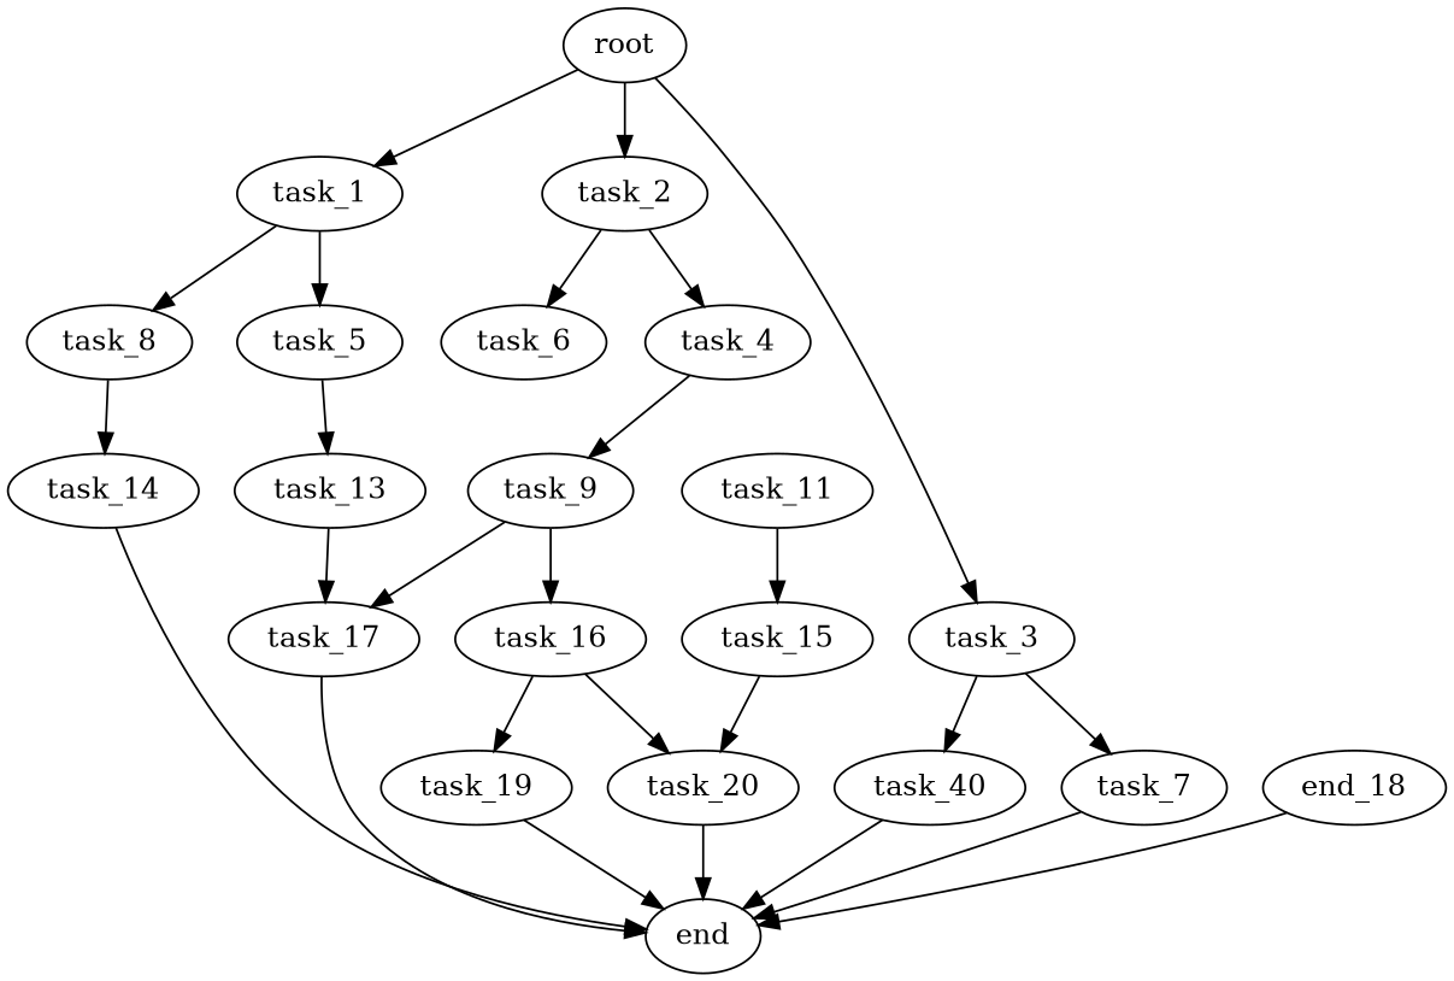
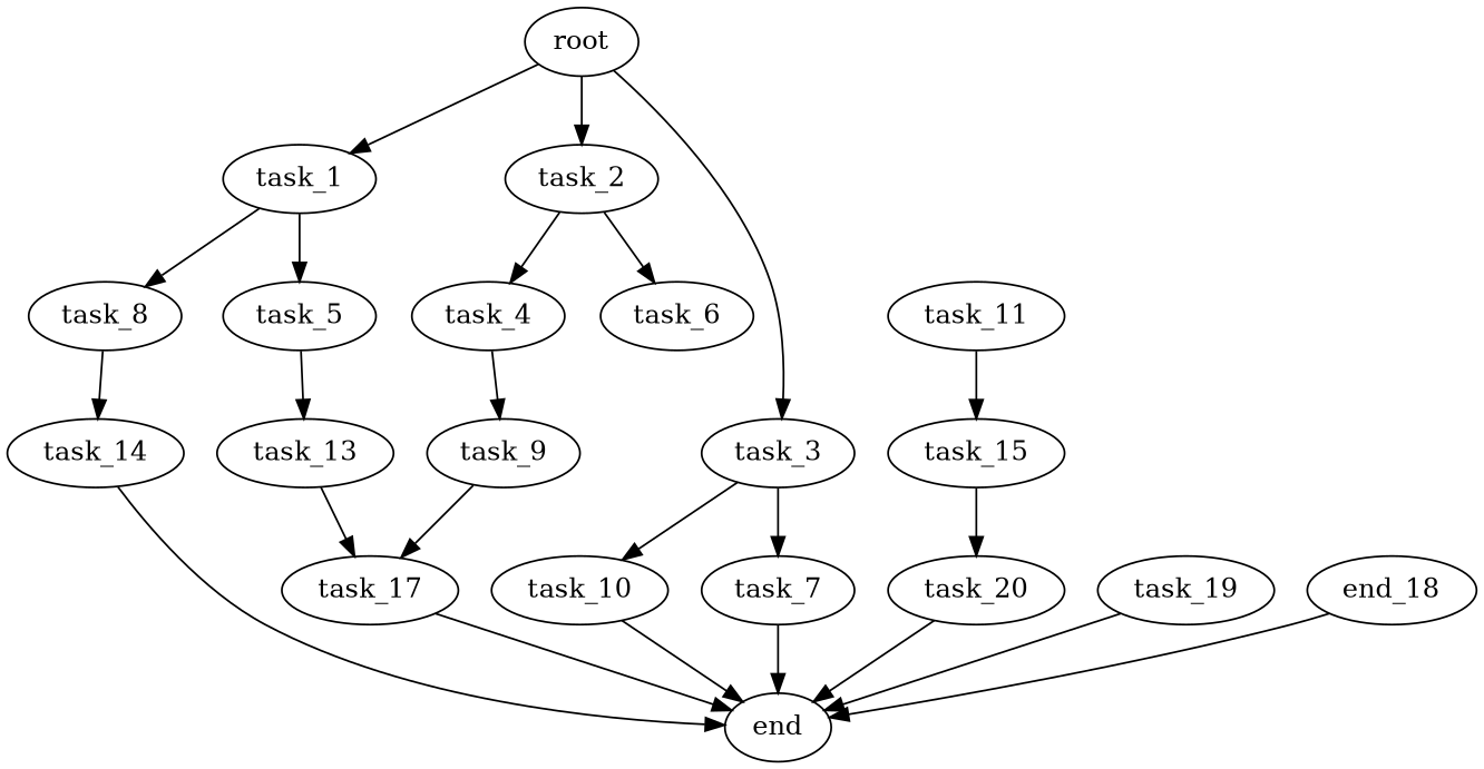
  digraph {
    root
    task_1
    task_2
    task_3
    task_5
    task_8
    task_4
    task_6
    task_7
-   task_10 [label=task_40]
+   task_10
    task_13
    task_14
    task_9
    end
-   task_16
    task_17
    task_11
    task_15
    task_20
    task_19
    n21 [label=end_18]
    root -> task_1
    root -> task_2
    root -> task_3
    task_1 -> task_5
    task_1 -> task_8
    task_2 -> task_4
    task_2 -> task_6
    task_3 -> task_7
    task_3 -> task_10
    task_5 -> task_13
    task_8 -> task_14
    task_4 -> task_9
    task_7 -> end
    task_10 -> end
    task_13 -> task_17
    task_14 -> end
-   task_9 -> task_16
    task_9 -> task_17
-   task_16 -> task_20
-   task_16 -> task_19
    task_17 -> end
    task_11 -> task_15
    task_15 -> task_20
    task_20 -> end
    task_19 -> end
    n21 -> end
  }
